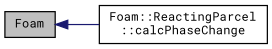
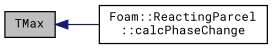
  digraph {
    rankdir=LR
    fontname="Roboto Mono"
    node [color=black fontname="Roboto Mono" fontsize=10 shape=record]
-   n1 [fillcolor=grey75 fontcolor=black height=0.2 label=Foam style=filled width=0.4]
+   n1 [fillcolor=grey75 fontcolor=black height=0.2 label=TMax style=filled width=0.4]
    n2 [height=0.2 label="Foam::ReactingParcel\l::calcPhaseChange" width=0.4]
    n1 -> n2 [color=midnightblue dir=back fontname="Roboto Mono" fontsize=10 labelfontname=FreeSans labelfontsize=10 style=solid]
  }
